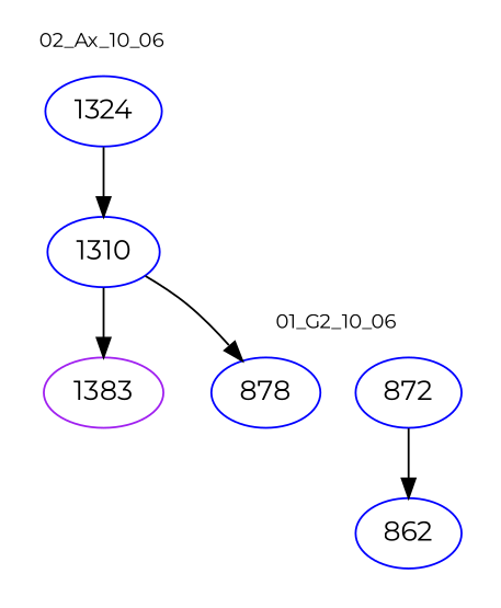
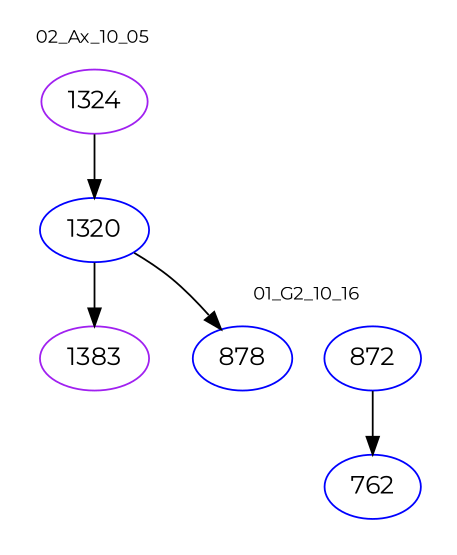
  digraph {
    fontname=Montserrat
    node [color=blue fontname=Montserrat]
    edge [color=black fontname=Montserrat]
-   n1 [label=1324]
-   n2 [label=1310]
+   n1 [color=purple label=1324]
+   n2 [label=1320]
    n3 [color=purple label=1383]
    n4 [label=872]
-   n5 [label=862]
+   n5 [label=762]
    n6 [label=878]
    subgraph cluster_1 {
      color=white
      fontsize=10
-     label="02_Ax_10_06"
+     label="02_Ax_10_05"
      n1
      n2
      n3
    }
    subgraph cluster_2 {
      color=white
      fontsize=10
-     label="01_G2_10_06"
+     label="01_G2_10_16"
      n4
      n5
      n6
    }
    n1 -> n2
    n2 -> n3
    n2 -> n6
    n4 -> n5
  }
